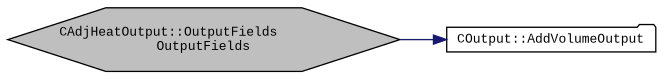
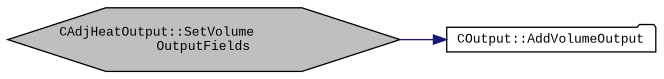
  digraph {
    rankdir=LR
    fontname="Liberation Mono"
    node [color=black fontname="Liberation Mono" fontsize=10 style=filled]
-   n1 [fillcolor=grey75 fontcolor=black height=0.2 label="CAdjHeatOutput::OutputFields\lOutputFields" shape=hexagon width=0.4]
+   n1 [fillcolor=grey75 fontcolor=black height=0.2 label="CAdjHeatOutput::SetVolume\lOutputFields" shape=hexagon width=0.4]
    n2 [fillcolor=white height=0.2 label="COutput::AddVolumeOutput" shape=folder width=0.4]
    n1 -> n2 [color=midnightblue fontname="Liberation Mono" fontsize=10 labelfontname=Helvetica labelfontsize=10 style=solid]
  }
